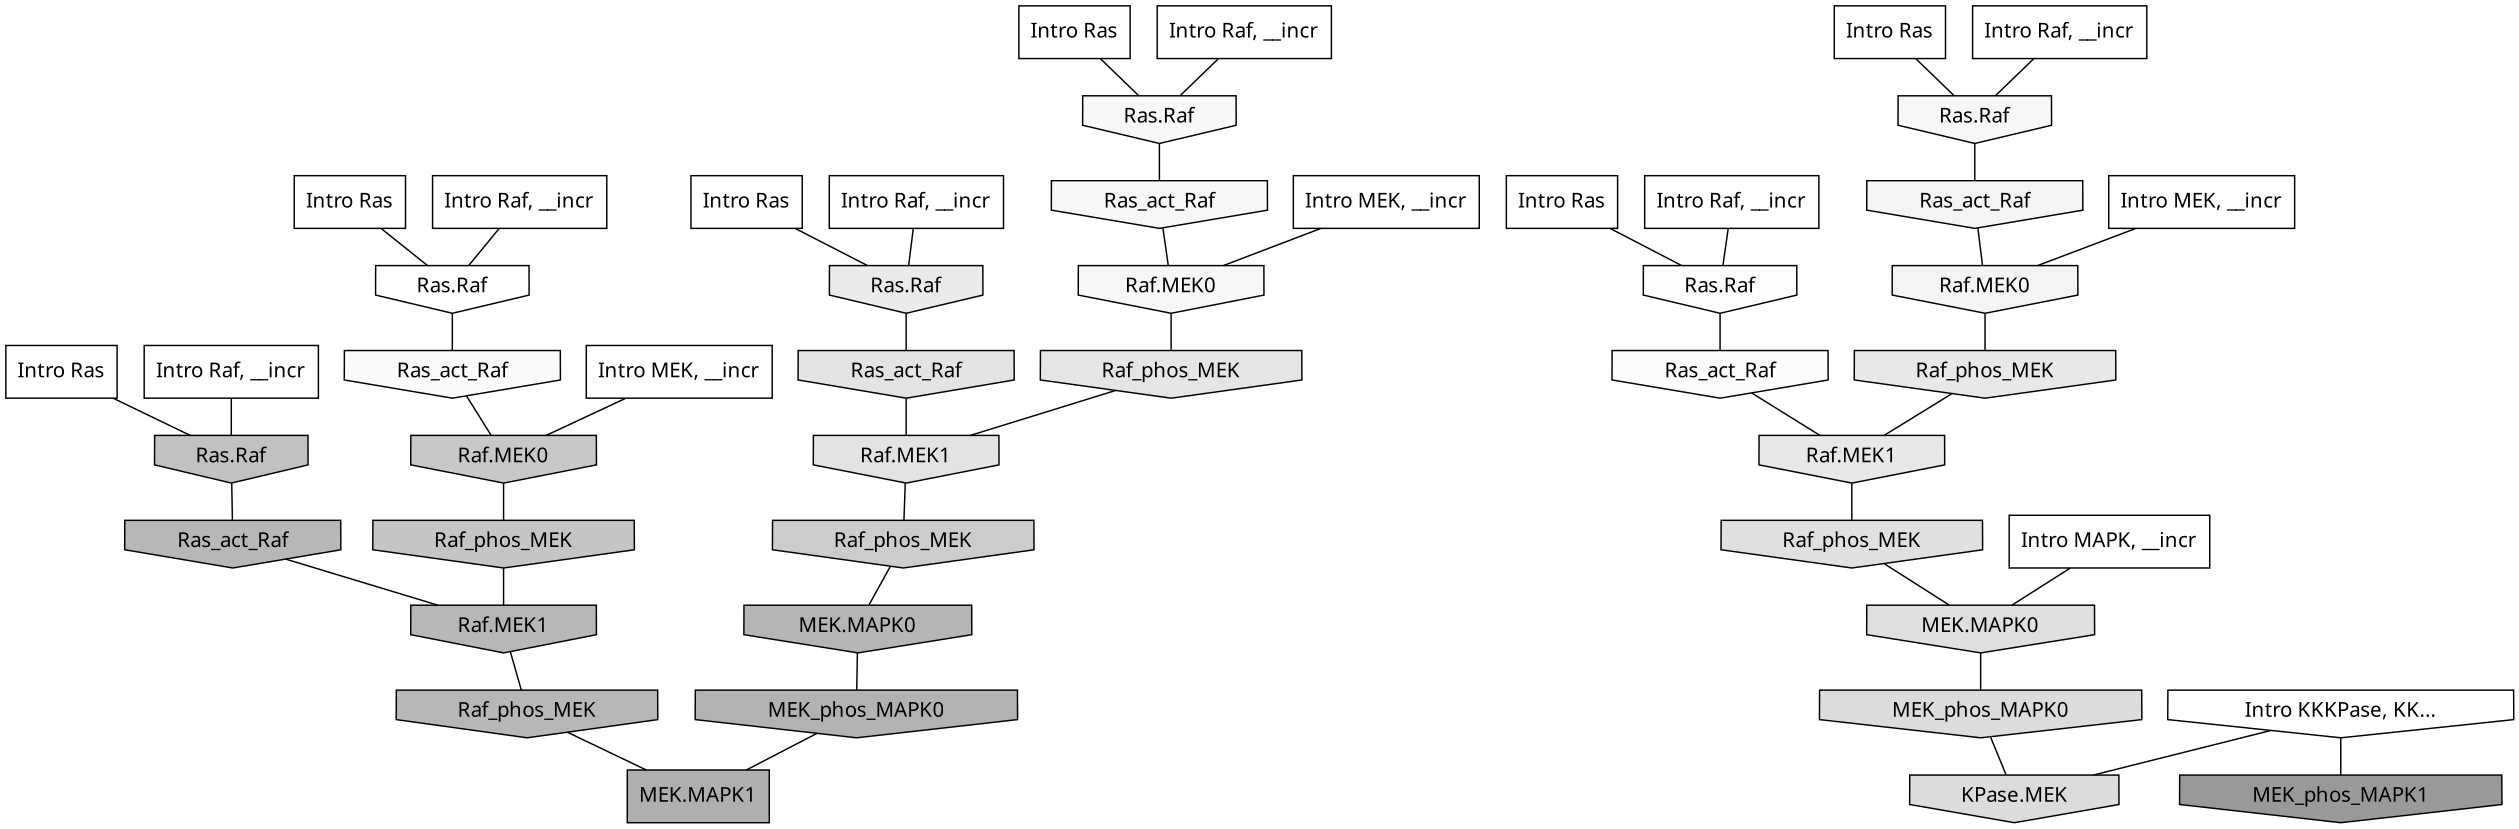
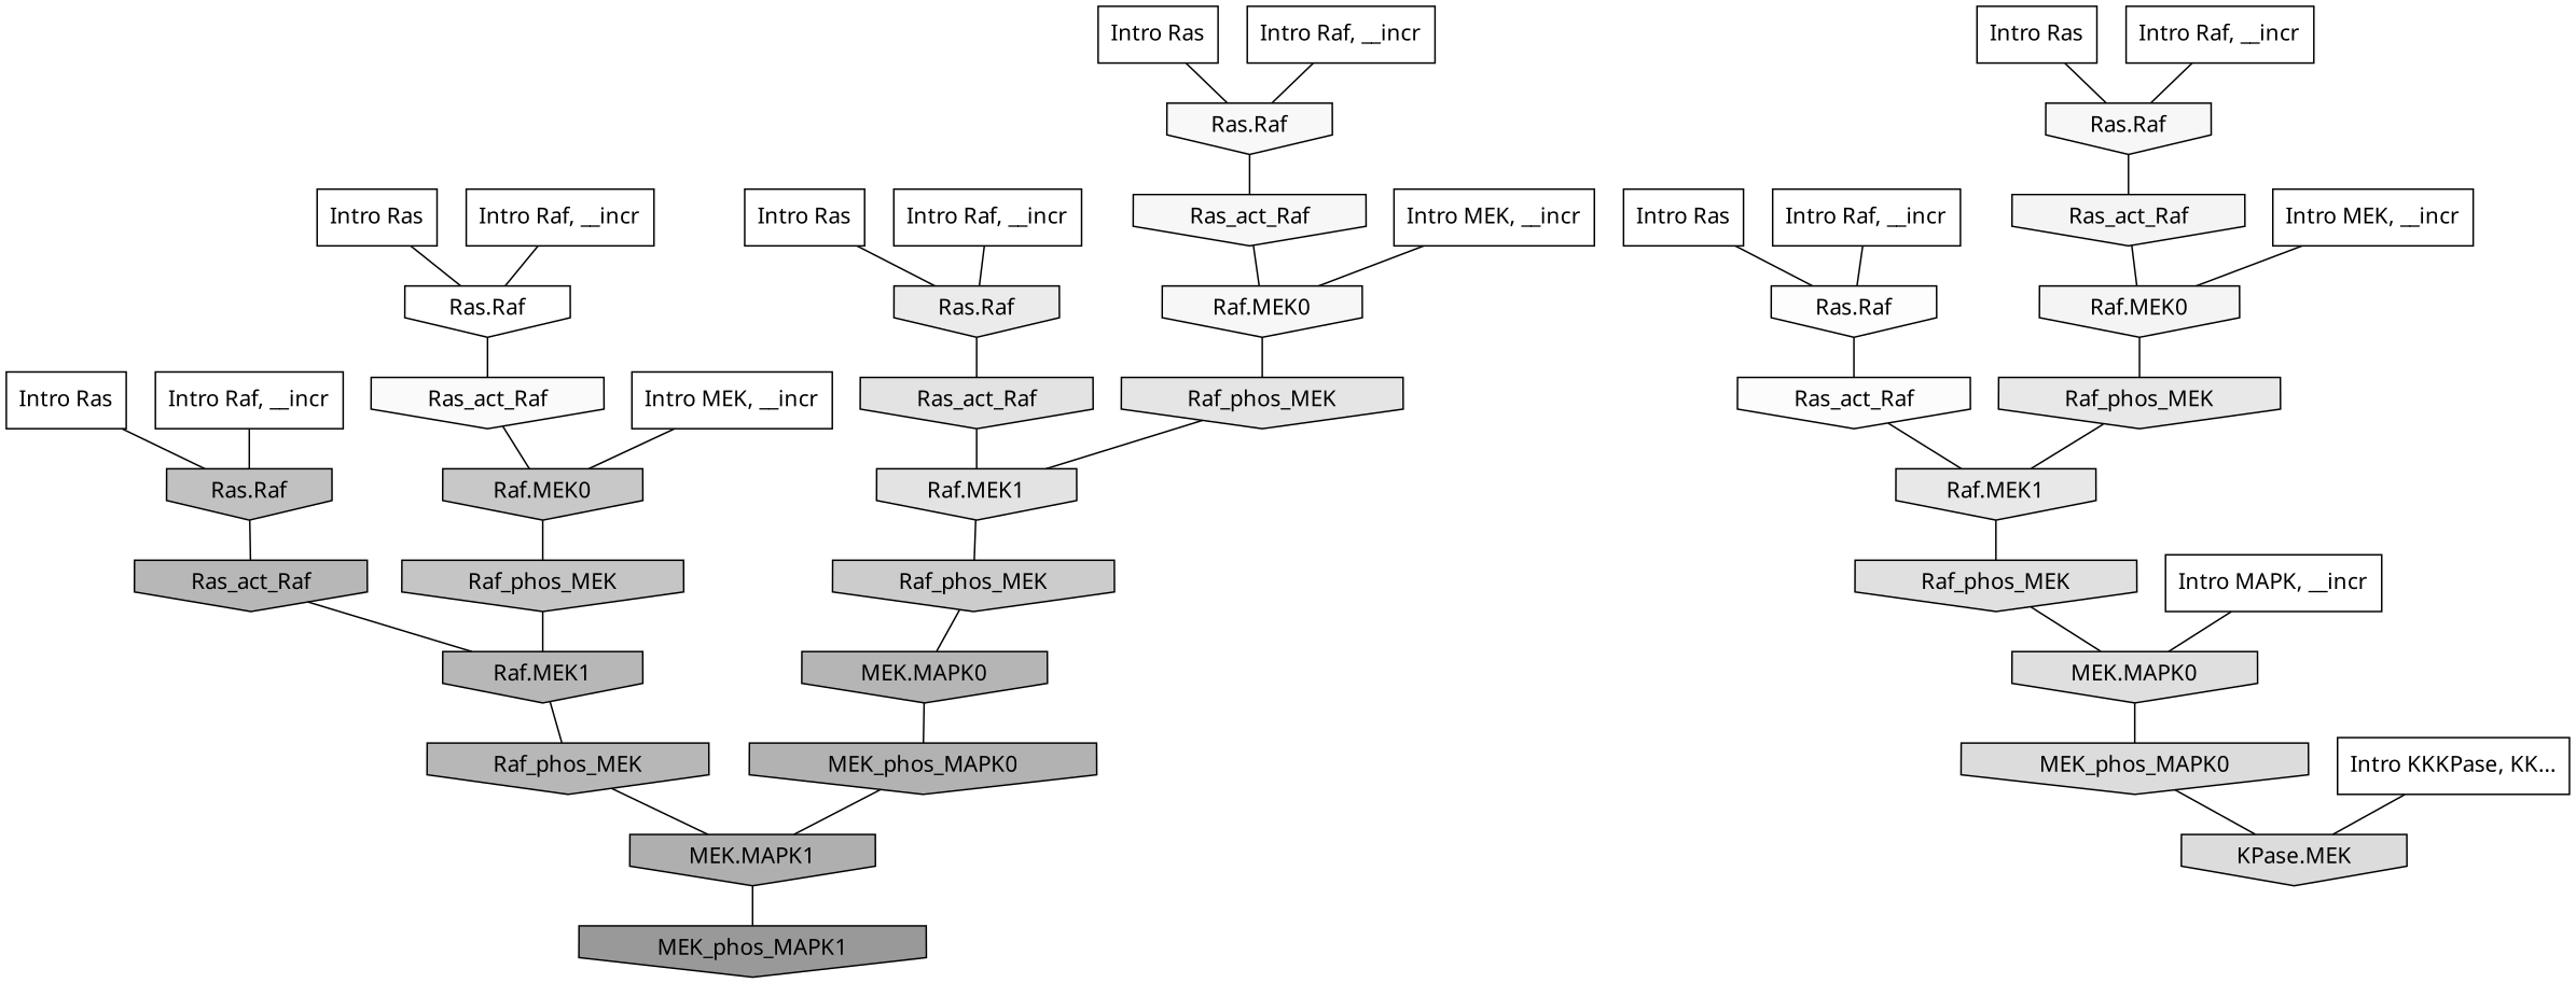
  digraph {
    rankdir=TB
    ranksep=0.30
    node [fillcolor="0.000 0.000 1.000" fontname="CMU Serif" shape=invhouse style=filled]
    edge [color="0.000 0.000 0.000" dir=none fontname="CMU Serif"]
    n1 [label="Intro Ras" shape=rectangle]
    n2 [fillcolor="0.000 0.000 0.757" label="Ras.Raf"]
    n3 [fillcolor="0.000 0.000 0.718" label=Ras_act_Raf]
    n4 [label="Intro Ras" shape=rectangle]
    n5 [fillcolor="0.000 0.000 0.921" label="Ras.Raf"]
    n6 [fillcolor="0.000 0.000 0.889" label=Ras_act_Raf]
    n7 [label="Intro Ras" shape=rectangle]
    n8 [fillcolor="0.000 0.000 0.991" label="Ras.Raf"]
    n9 [fillcolor="0.000 0.000 0.988" label=Ras_act_Raf]
    n10 [label="Intro Ras" shape=rectangle]
    n11 [fillcolor="0.000 0.000 0.965" label="Ras.Raf"]
    n12 [fillcolor="0.000 0.000 0.956" label=Ras_act_Raf]
    n13 [label="Intro Ras" shape=rectangle]
    n14 [fillcolor="0.000 0.000 0.972" label="Ras.Raf"]
    n15 [fillcolor="0.000 0.000 0.968" label=Ras_act_Raf]
    n16 [label="Intro Ras" shape=rectangle]
    n17 [label="Ras.Raf"]
    n18 [fillcolor="0.000 0.000 0.979" label=Ras_act_Raf]
    n19 [label="Intro Raf, __incr" shape=rectangle]
    n20 [label="Intro Raf, __incr" shape=rectangle]
    n21 [label="Intro Raf, __incr" shape=rectangle]
    n22 [label="Intro Raf, __incr" shape=rectangle]
    n23 [label="Intro Raf, __incr" shape=rectangle]
    n24 [label="Intro Raf, __incr" shape=rectangle]
    n25 [label="Intro MEK, __incr" shape=rectangle]
    n26 [fillcolor="0.000 0.000 0.968" label="Raf.MEK0"]
    n27 [fillcolor="0.000 0.000 0.897" label=Raf_phos_MEK]
    n28 [label="Intro MEK, __incr" shape=rectangle]
    n29 [fillcolor="0.000 0.000 0.956" label="Raf.MEK0"]
    n30 [fillcolor="0.000 0.000 0.908" label=Raf_phos_MEK]
    n31 [label="Intro MEK, __incr" shape=rectangle]
    n32 [fillcolor="0.000 0.000 0.783" label="Raf.MEK0"]
    n33 [fillcolor="0.000 0.000 0.772" label=Raf_phos_MEK]
    n34 [label="Intro MAPK, __incr" shape=rectangle]
    n35 [fillcolor="0.000 0.000 0.874" label="MEK.MAPK0"]
    n36 [fillcolor="0.000 0.000 0.862" label=MEK_phos_MAPK0]
-   n37 [label="Intro KKKPase, KK..."]
+   n37 [label="Intro KKKPase, KK..." shape=rectangle]
    n38 [fillcolor="0.000 0.000 0.862" label="KPase.MEK"]
    n39 [fillcolor="0.000 0.000 0.907" label="Raf.MEK1"]
    n40 [fillcolor="0.000 0.000 0.876" label=Raf_phos_MEK]
    n41 [fillcolor="0.000 0.000 0.889" label="Raf.MEK1"]
    n42 [fillcolor="0.000 0.000 0.800" label=Raf_phos_MEK]
    n43 [fillcolor="0.000 0.000 0.708" label="MEK.MAPK0"]
    n44 [fillcolor="0.000 0.000 0.699" label=MEK_phos_MAPK0]
    n45 [fillcolor="0.000 0.000 0.718" label="Raf.MEK1"]
    n46 [fillcolor="0.000 0.000 0.718" label=Raf_phos_MEK]
-   n47 [fillcolor="0.000 0.000 0.686" label="MEK.MAPK1" shape=box]
+   n47 [fillcolor="0.000 0.000 0.686" label="MEK.MAPK1"]
    n48 [fillcolor="0.000 0.000 0.600" label=MEK_phos_MAPK1]
    n1 -> n2
    n2 -> n3
    n3 -> n45
    n4 -> n5
    n5 -> n6
    n6 -> n41
    n7 -> n8
    n8 -> n9
    n9 -> n39
    n10 -> n11
    n11 -> n12
    n12 -> n29
    n13 -> n14
    n14 -> n15
    n15 -> n26
    n16 -> n17
    n17 -> n18
    n18 -> n32
    n19 -> n5
    n20 -> n11
    n21 -> n17
    n22 -> n8
    n23 -> n2
    n24 -> n14
    n25 -> n26
    n26 -> n27
    n27 -> n41
    n28 -> n29
    n29 -> n30
    n30 -> n39
    n31 -> n32
    n32 -> n33
    n33 -> n45
    n34 -> n35
    n35 -> n36
    n36 -> n38
    n37 -> n38
    n39 -> n40
    n40 -> n35
    n41 -> n42
    n42 -> n43
    n43 -> n44
    n44 -> n47
    n45 -> n46
    n46 -> n47
-   n37 -> n48
+   n47 -> n48
  }
